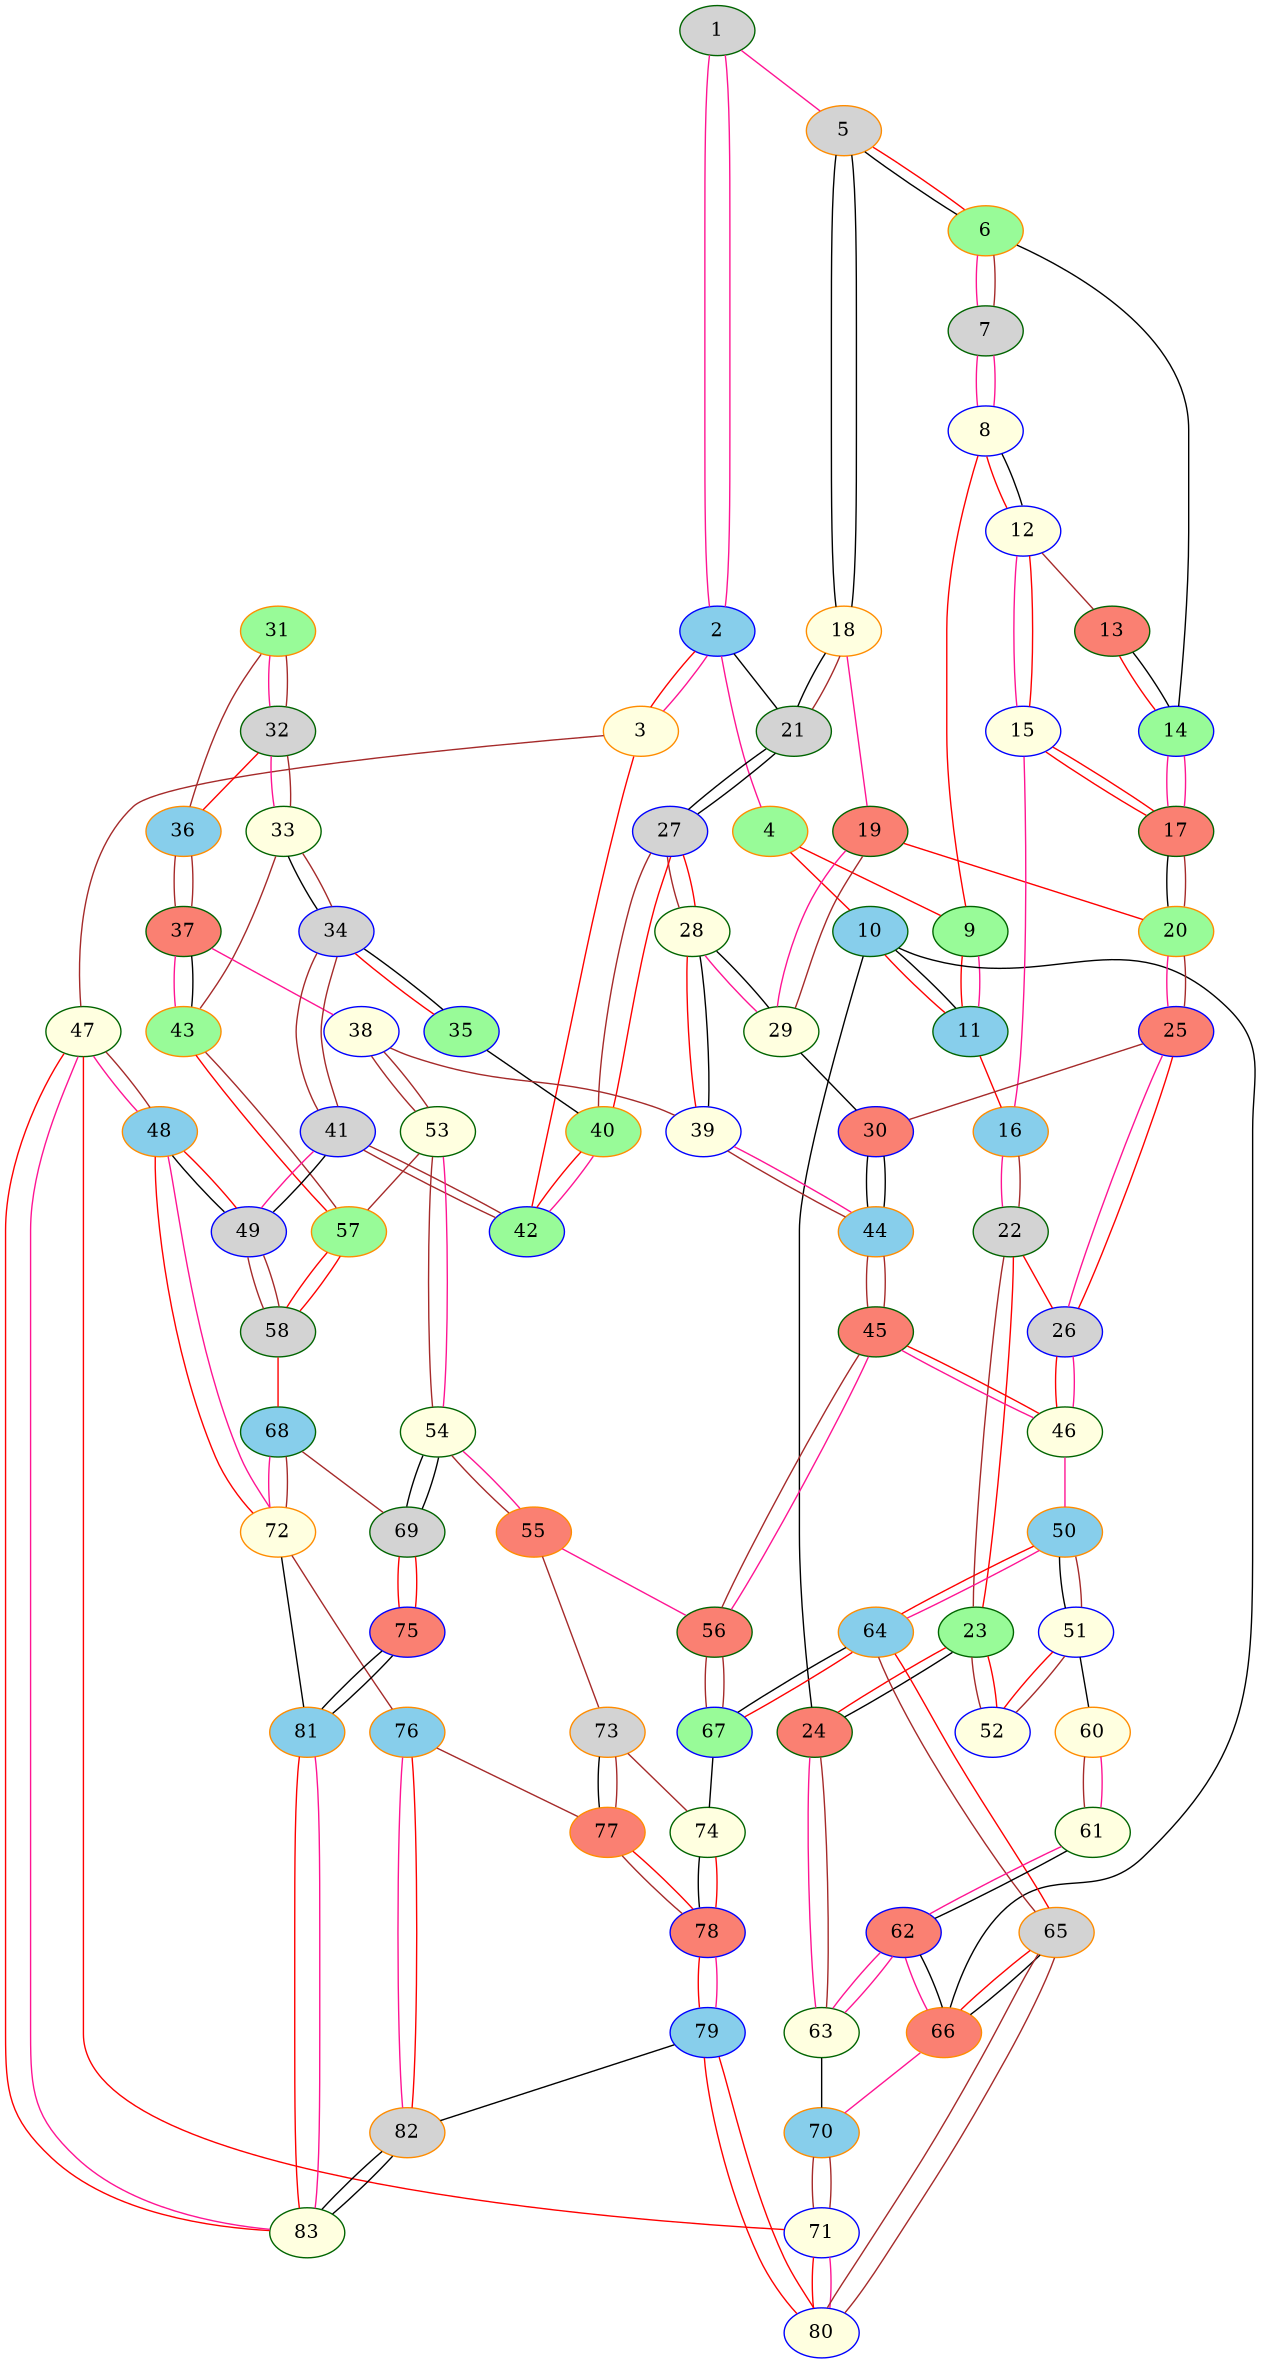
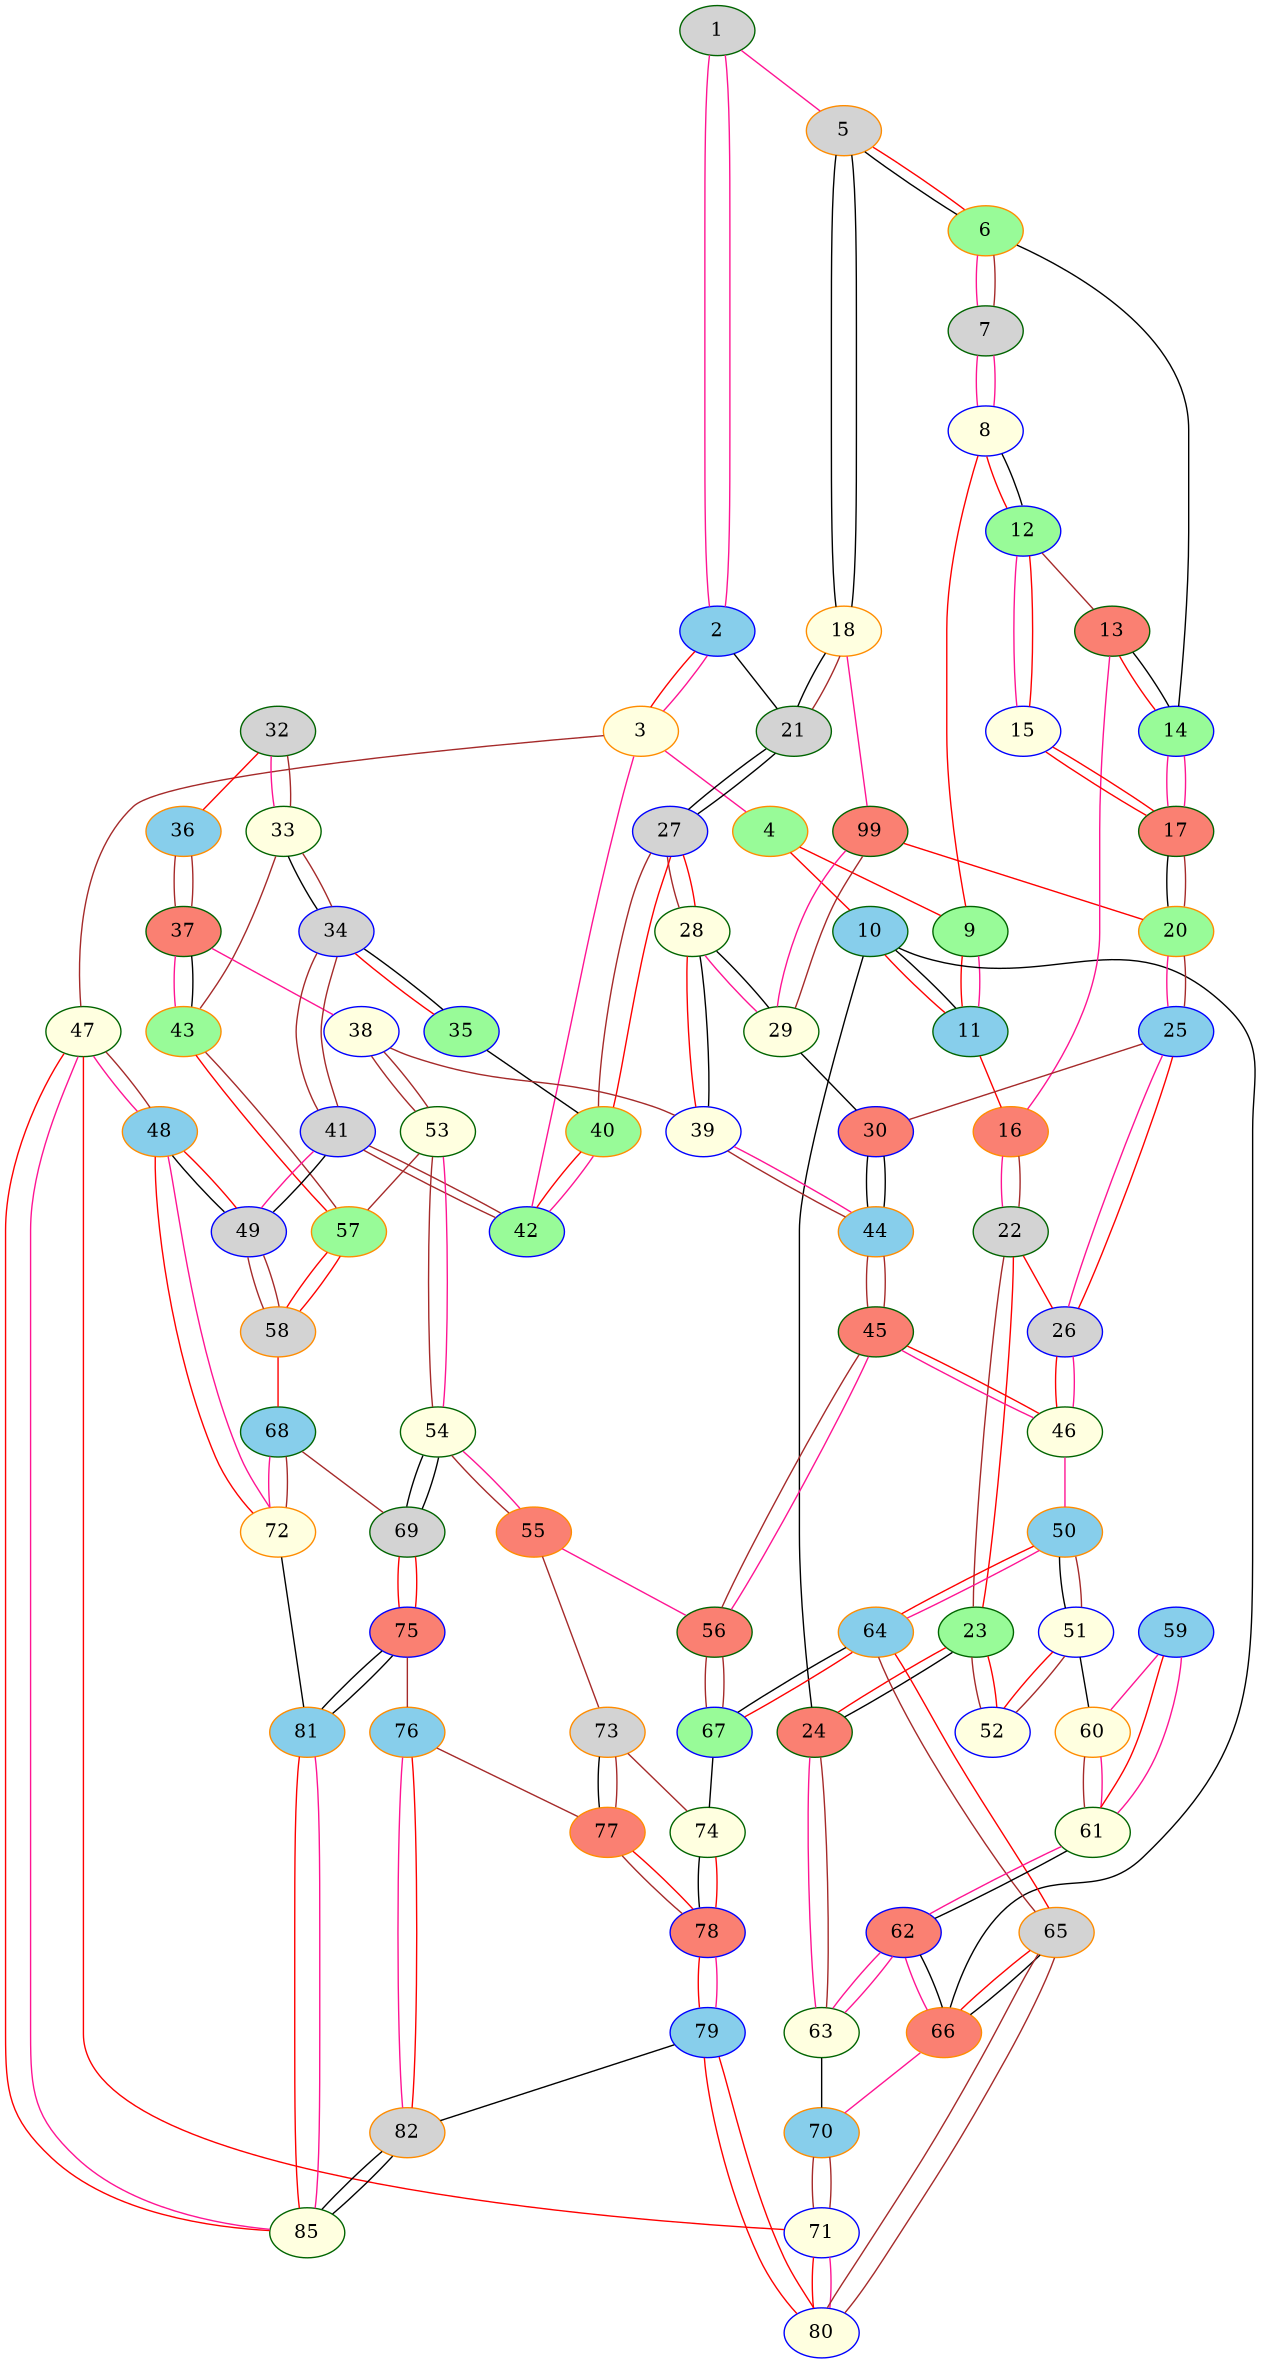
  graph {
    node [color=darkgreen fillcolor=lightyellow style=filled]
    edge [color=brown]
    1 [fillcolor=lightgrey]
    2 [color=blue fillcolor=skyblue]
    5 [color=darkorange fillcolor=lightgrey]
    3 [color=darkorange]
    21 [fillcolor=lightgrey]
    6 [color=darkorange fillcolor=palegreen]
    18 [color=darkorange]
    4 [color=darkorange fillcolor=palegreen]
    42 [color=blue fillcolor=palegreen]
    47
    27 [color=blue fillcolor=lightgrey]
    9 [fillcolor=palegreen]
    10 [fillcolor=skyblue]
    71 [color=blue]
    48 [color=darkorange fillcolor=skyblue]
-   83
+   83 [label=85]
    11 [fillcolor=skyblue]
    24 [fillcolor=salmon]
    66 [color=darkorange fillcolor=salmon]
    7 [fillcolor=lightgrey]
    14 [color=blue fillcolor=palegreen]
-   19 [fillcolor=salmon]
+   19 [fillcolor=salmon label=99]
    8 [color=blue]
    17 [fillcolor=salmon]
-   12 [color=blue]
+   12 [color=blue fillcolor=palegreen]
    13 [fillcolor=salmon]
    15 [color=blue]
-   16 [color=darkorange fillcolor=skyblue]
+   16 [color=darkorange fillcolor=salmon]
    63
    80 [color=blue]
    22 [fillcolor=lightgrey]
    20 [color=darkorange fillcolor=palegreen]
    23 [fillcolor=palegreen]
    26 [color=blue fillcolor=lightgrey]
-   25 [color=blue fillcolor=salmon]
+   25 [color=blue fillcolor=skyblue]
    29
    30 [color=blue fillcolor=salmon]
    28
    40 [color=darkorange fillcolor=palegreen]
    52 [color=blue]
    46
    70 [color=darkorange fillcolor=skyblue]
    44 [color=darkorange fillcolor=skyblue]
    50 [color=darkorange fillcolor=skyblue]
    39 [color=blue]
    45 [fillcolor=salmon]
-   31 [color=darkorange fillcolor=palegreen]
    32 [fillcolor=lightgrey]
    36 [color=darkorange fillcolor=skyblue]
    33
    37 [fillcolor=salmon]
    34 [color=blue fillcolor=lightgrey]
    43 [color=darkorange fillcolor=palegreen]
    35 [color=blue fillcolor=palegreen]
    41 [color=blue fillcolor=lightgrey]
    57 [color=darkorange fillcolor=palegreen]
    49 [color=blue fillcolor=lightgrey]
    38 [color=blue]
    53
    54
-   58 [fillcolor=lightgrey]
+   58 [color=darkorange fillcolor=lightgrey]
    56 [fillcolor=salmon]
    67 [color=blue fillcolor=palegreen]
    51 [color=blue]
    64 [color=darkorange fillcolor=skyblue]
    72 [color=darkorange]
    81 [color=darkorange fillcolor=skyblue]
    68 [fillcolor=skyblue]
    60 [color=darkorange]
    65 [color=darkorange fillcolor=lightgrey]
    61
    55 [color=darkorange fillcolor=salmon]
    69 [fillcolor=lightgrey]
    73 [color=darkorange fillcolor=lightgrey]
    75 [color=blue fillcolor=salmon]
    74
    77 [color=darkorange fillcolor=salmon]
+   59 [color=blue fillcolor=skyblue]
    62 [color=blue fillcolor=salmon]
    78 [color=blue fillcolor=salmon]
    76 [color=darkorange fillcolor=skyblue]
    79 [color=blue fillcolor=skyblue]
    82 [color=darkorange fillcolor=lightgrey]
    1 -- 2 [color=deeppink]
    1 -- 2 [color=deeppink]
    1 -- 5 [color=deeppink]
    2 -- 3 [color=red]
    2 -- 3 [color=deeppink]
    2 -- 21 [color=black]
    5 -- 6 [color=black]
    5 -- 6 [color=red]
    5 -- 18 [color=black]
    5 -- 18 [color=black]
-   2 -- 4 [color=deeppink]
-   3 -- 42 [color=red]
+   3 -- 4 [color=deeppink]
+   3 -- 42 [color=deeppink]
    3 -- 47
    21 -- 27 [color=black]
    21 -- 27 [color=black]
    6 -- 7 [color=deeppink]
    6 -- 7
    6 -- 14 [color=black]
    18 -- 21 [color=black]
    18 -- 21
    18 -- 19 [color=deeppink]
    4 -- 9 [color=red]
    4 -- 10 [color=red]
    47 -- 71 [color=red]
    47 -- 48 [color=deeppink]
    47 -- 48
    47 -- 83 [color=red]
    47 -- 83 [color=deeppink]
    27 -- 28
    27 -- 28 [color=red]
    27 -- 40
    27 -- 40 [color=red]
    9 -- 11 [color=red]
    9 -- 11 [color=deeppink]
    10 -- 11 [color=red]
    10 -- 11 [color=black]
    10 -- 24 [color=black]
    10 -- 66 [color=black]
    71 -- 80 [color=red]
    71 -- 80 [color=deeppink]
    48 -- 49 [color=black]
    48 -- 49 [color=red]
    48 -- 72 [color=red]
    48 -- 72 [color=deeppink]
    11 -- 16 [color=red]
    24 -- 63 [color=deeppink]
    24 -- 63
    66 -- 70 [color=deeppink]
    7 -- 8 [color=deeppink]
    7 -- 8 [color=deeppink]
    14 -- 17 [color=deeppink]
    14 -- 17 [color=deeppink]
    19 -- 20 [color=red]
    19 -- 29 [color=deeppink]
    19 -- 29
    8 -- 9 [color=red]
    8 -- 12 [color=red]
    8 -- 12 [color=black]
    17 -- 20 [color=black]
    17 -- 20
    12 -- 13
    12 -- 15 [color=deeppink]
    12 -- 15 [color=red]
    13 -- 14 [color=red]
    13 -- 14 [color=black]
    15 -- 17 [color=red]
    15 -- 17 [color=red]
-   15 -- 16 [color=deeppink]
+   13 -- 16 [color=deeppink]
    16 -- 22 [color=deeppink]
    16 -- 22
    63 -- 70 [color=black]
    22 -- 23
    22 -- 23 [color=red]
    22 -- 26 [color=red]
    20 -- 25 [color=deeppink]
    20 -- 25
    23 -- 24 [color=red]
    23 -- 24 [color=black]
    23 -- 52
    23 -- 52 [color=red]
    26 -- 46 [color=red]
    26 -- 46 [color=deeppink]
    25 -- 26 [color=deeppink]
    25 -- 26 [color=red]
    25 -- 30
    29 -- 30 [color=black]
    30 -- 44 [color=black]
    30 -- 44 [color=black]
    28 -- 29 [color=deeppink]
    28 -- 29 [color=black]
    28 -- 39 [color=red]
    28 -- 39 [color=black]
    40 -- 42 [color=red]
    40 -- 42 [color=deeppink]
    46 -- 50 [color=deeppink]
    70 -- 71
    70 -- 71
    44 -- 45
    44 -- 45
    50 -- 51 [color=black]
    50 -- 51
    50 -- 64 [color=red]
    50 -- 64 [color=deeppink]
    39 -- 44
    39 -- 44 [color=deeppink]
    45 -- 46 [color=deeppink]
    45 -- 46 [color=red]
    45 -- 56
    45 -- 56 [color=deeppink]
-   31 -- 32 [color=deeppink]
-   31 -- 32
-   31 -- 36
    32 -- 36 [color=red]
    32 -- 33 [color=deeppink]
    32 -- 33
    36 -- 37
    36 -- 37
    33 -- 34 [color=black]
    33 -- 34
    33 -- 43
    37 -- 43 [color=deeppink]
    37 -- 43 [color=black]
    37 -- 38 [color=deeppink]
    34 -- 35 [color=red]
    34 -- 35 [color=black]
    34 -- 41
    34 -- 41
    43 -- 57 [color=red]
    43 -- 57
    35 -- 40 [color=black]
    41 -- 42
    41 -- 42
    41 -- 49 [color=deeppink]
    41 -- 49 [color=black]
    57 -- 58 [color=red]
    57 -- 58 [color=red]
    49 -- 58
    49 -- 58
    38 -- 39
    38 -- 53
    38 -- 53
    53 -- 57
    53 -- 54
    53 -- 54 [color=deeppink]
    54 -- 55
    54 -- 55 [color=deeppink]
    54 -- 69 [color=black]
    54 -- 69 [color=black]
    58 -- 68 [color=red]
    56 -- 67
    56 -- 67
    67 -- 74 [color=black]
    51 -- 52 [color=red]
    51 -- 52
    51 -- 60 [color=black]
    64 -- 67 [color=black]
    64 -- 67 [color=red]
    64 -- 65
    64 -- 65 [color=red]
    72 -- 81 [color=black]
    81 -- 83 [color=red]
    81 -- 83 [color=deeppink]
    68 -- 72 [color=deeppink]
    68 -- 72
    68 -- 69
    60 -- 61
    60 -- 61 [color=deeppink]
    65 -- 66 [color=red]
    65 -- 66 [color=black]
    65 -- 80
    65 -- 80
    61 -- 62 [color=deeppink]
    61 -- 62 [color=black]
    55 -- 56 [color=deeppink]
    55 -- 73
    69 -- 75 [color=red]
    69 -- 75 [color=red]
    73 -- 74
    73 -- 77 [color=black]
    73 -- 77
    75 -- 81 [color=black]
    75 -- 81 [color=black]
-   72 -- 76
+   75 -- 76
    74 -- 78 [color=black]
    74 -- 78 [color=red]
    77 -- 78
    77 -- 78 [color=red]
+   59 -- 60 [color=deeppink]
+   59 -- 61 [color=red]
+   59 -- 61 [color=deeppink]
    62 -- 66 [color=deeppink]
    62 -- 66 [color=black]
    62 -- 63 [color=deeppink]
    62 -- 63 [color=deeppink]
    78 -- 79 [color=red]
    78 -- 79 [color=deeppink]
    76 -- 77
    76 -- 82 [color=deeppink]
    76 -- 82 [color=red]
    79 -- 80 [color=red]
    79 -- 80 [color=red]
    79 -- 82 [color=black]
    82 -- 83 [color=black]
    82 -- 83 [color=black]
  }
